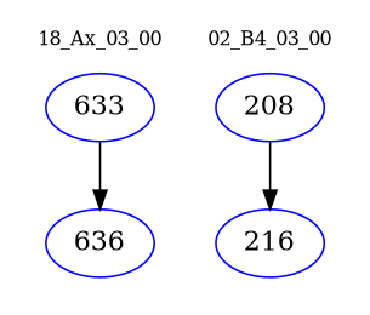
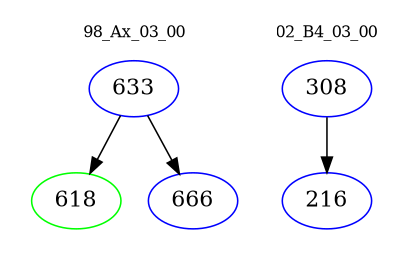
  digraph {
    node [color=blue]
    edge [color=black]
    n1 [label=633]
-   n3 [label=636]
-   n4 [label=208]
+   n2 [color=green label=618]
+   n3 [label=666]
+   n4 [label=308]
    n5 [label=216]
    subgraph cluster_1 {
      color=white
      fontsize=10
-     label="18_Ax_03_00"
+     label="98_Ax_03_00"
      n1
+     n2
      n3
    }
    subgraph cluster_2 {
      color=white
      fontsize=10
      label="02_B4_03_00"
      n4
      n5
    }
+   n1 -> n2
    n1 -> n3
    n4 -> n5
  }
